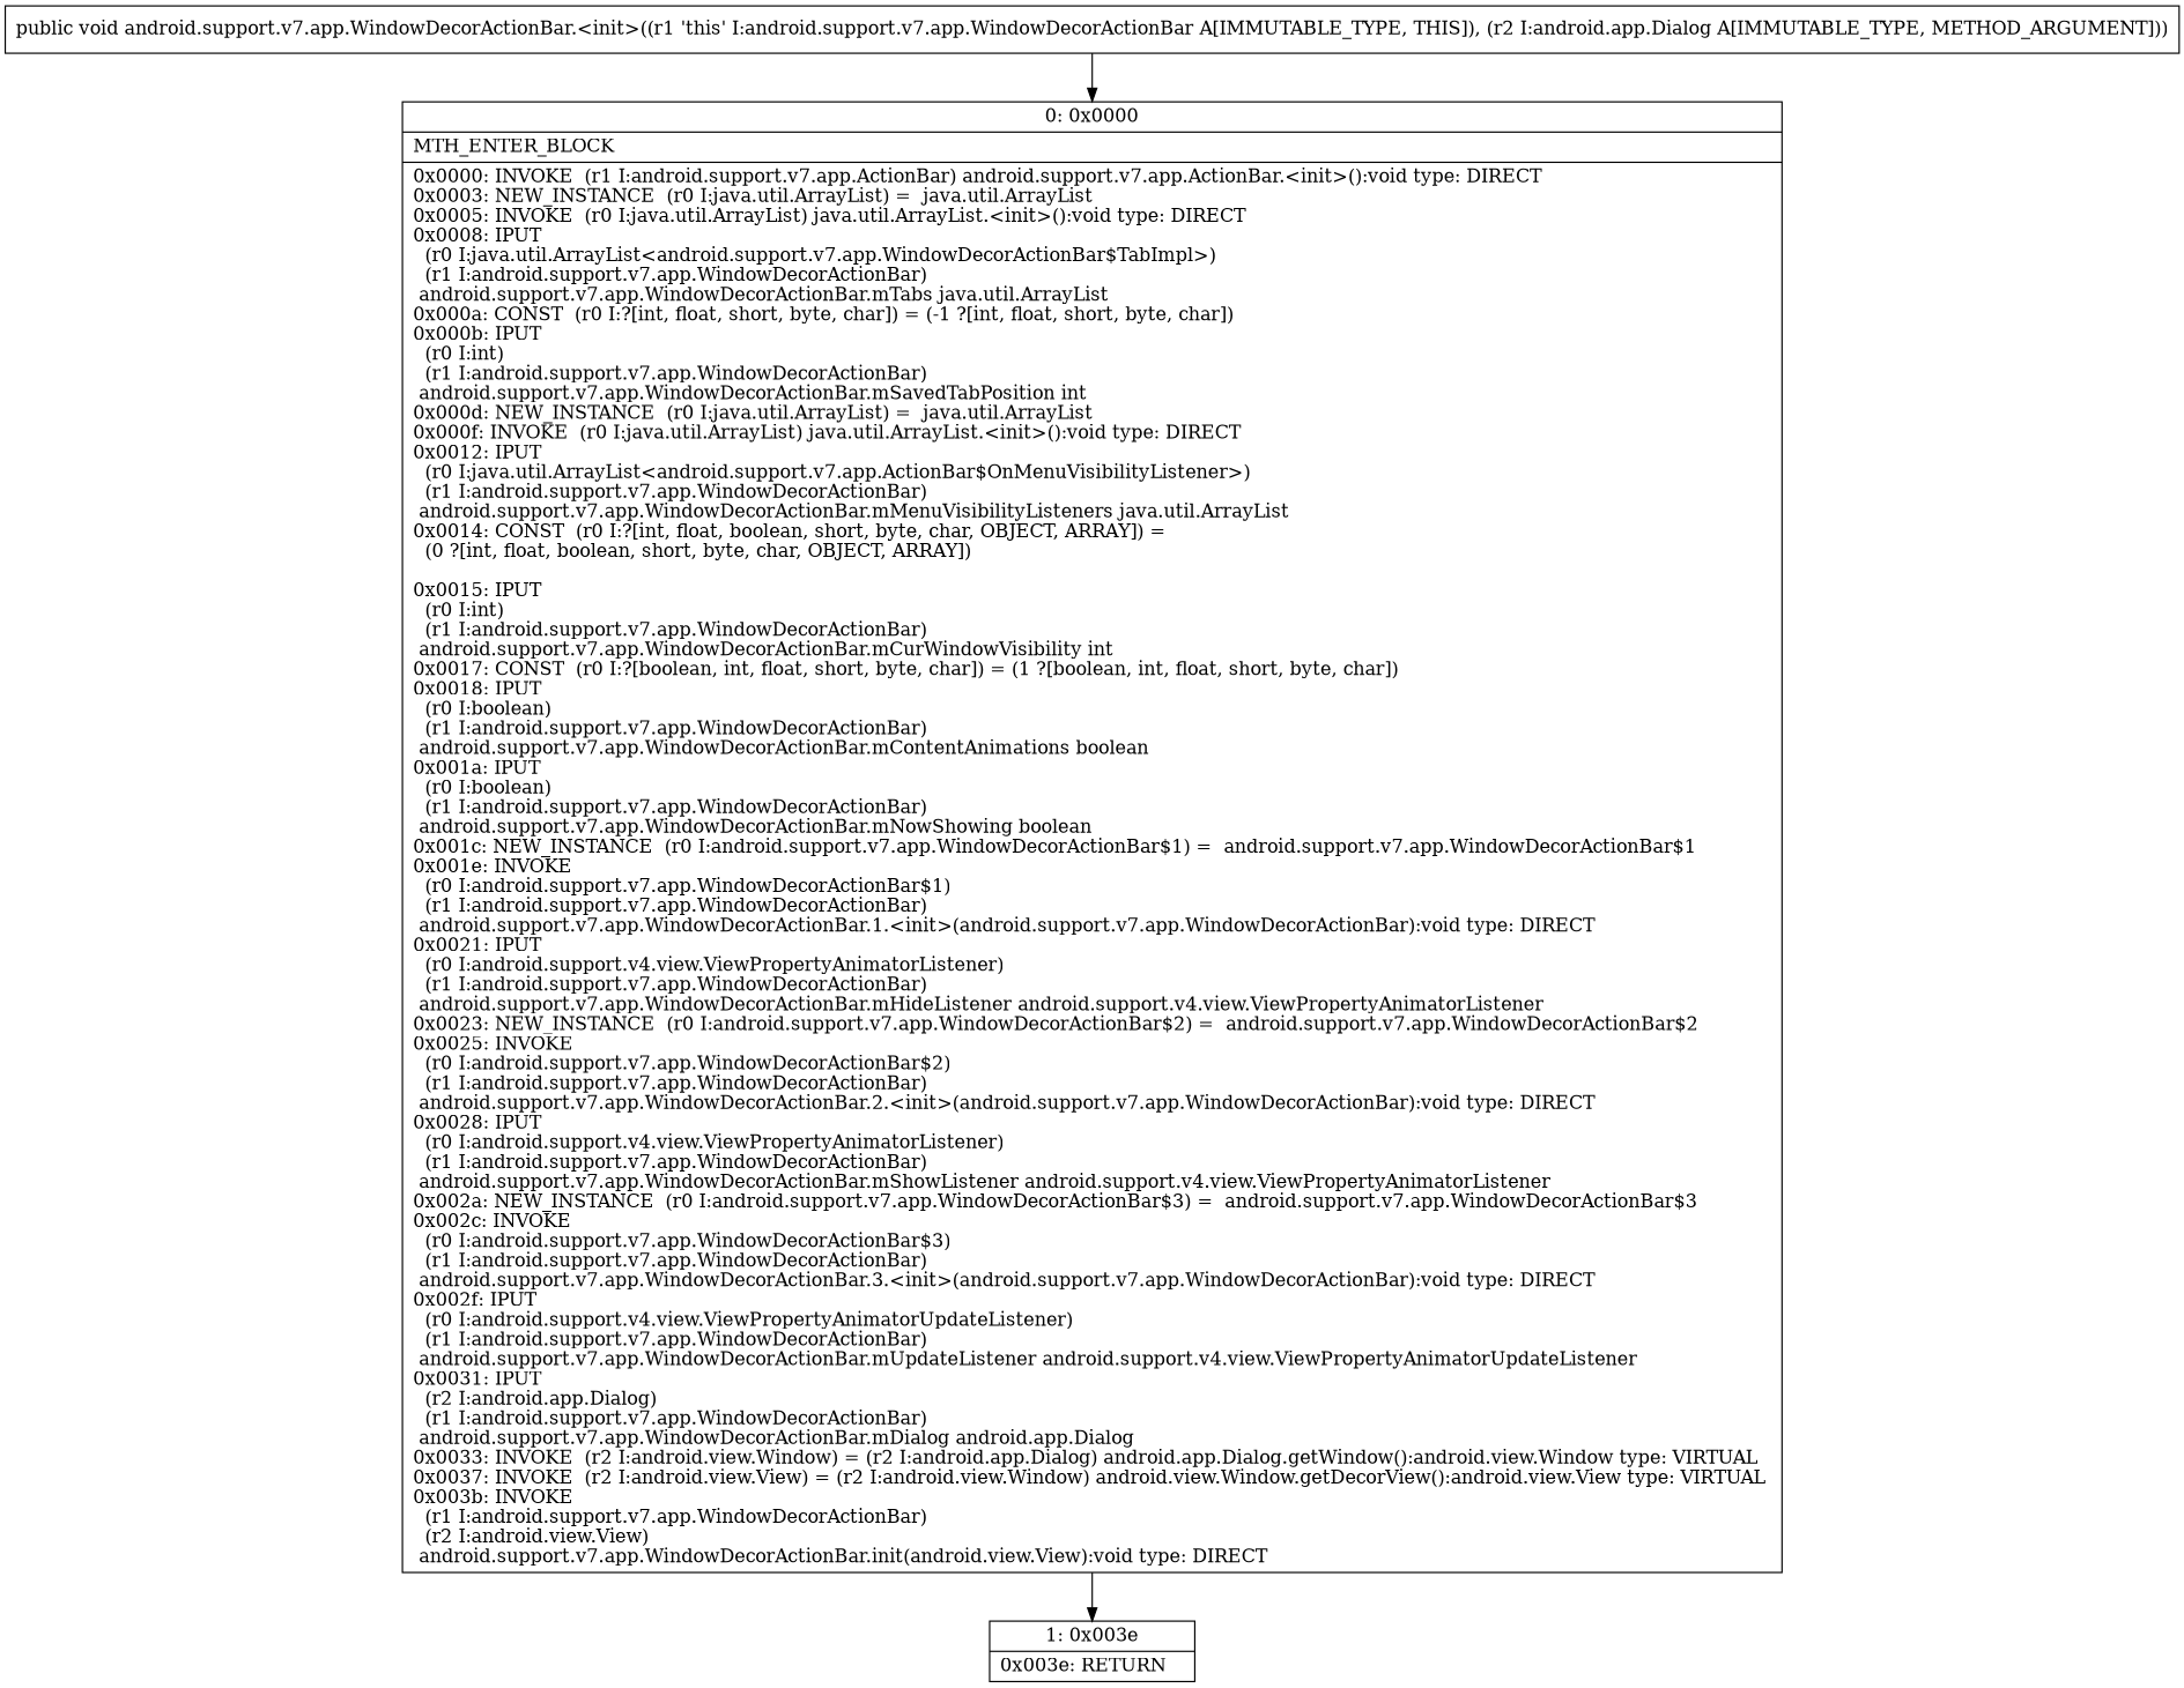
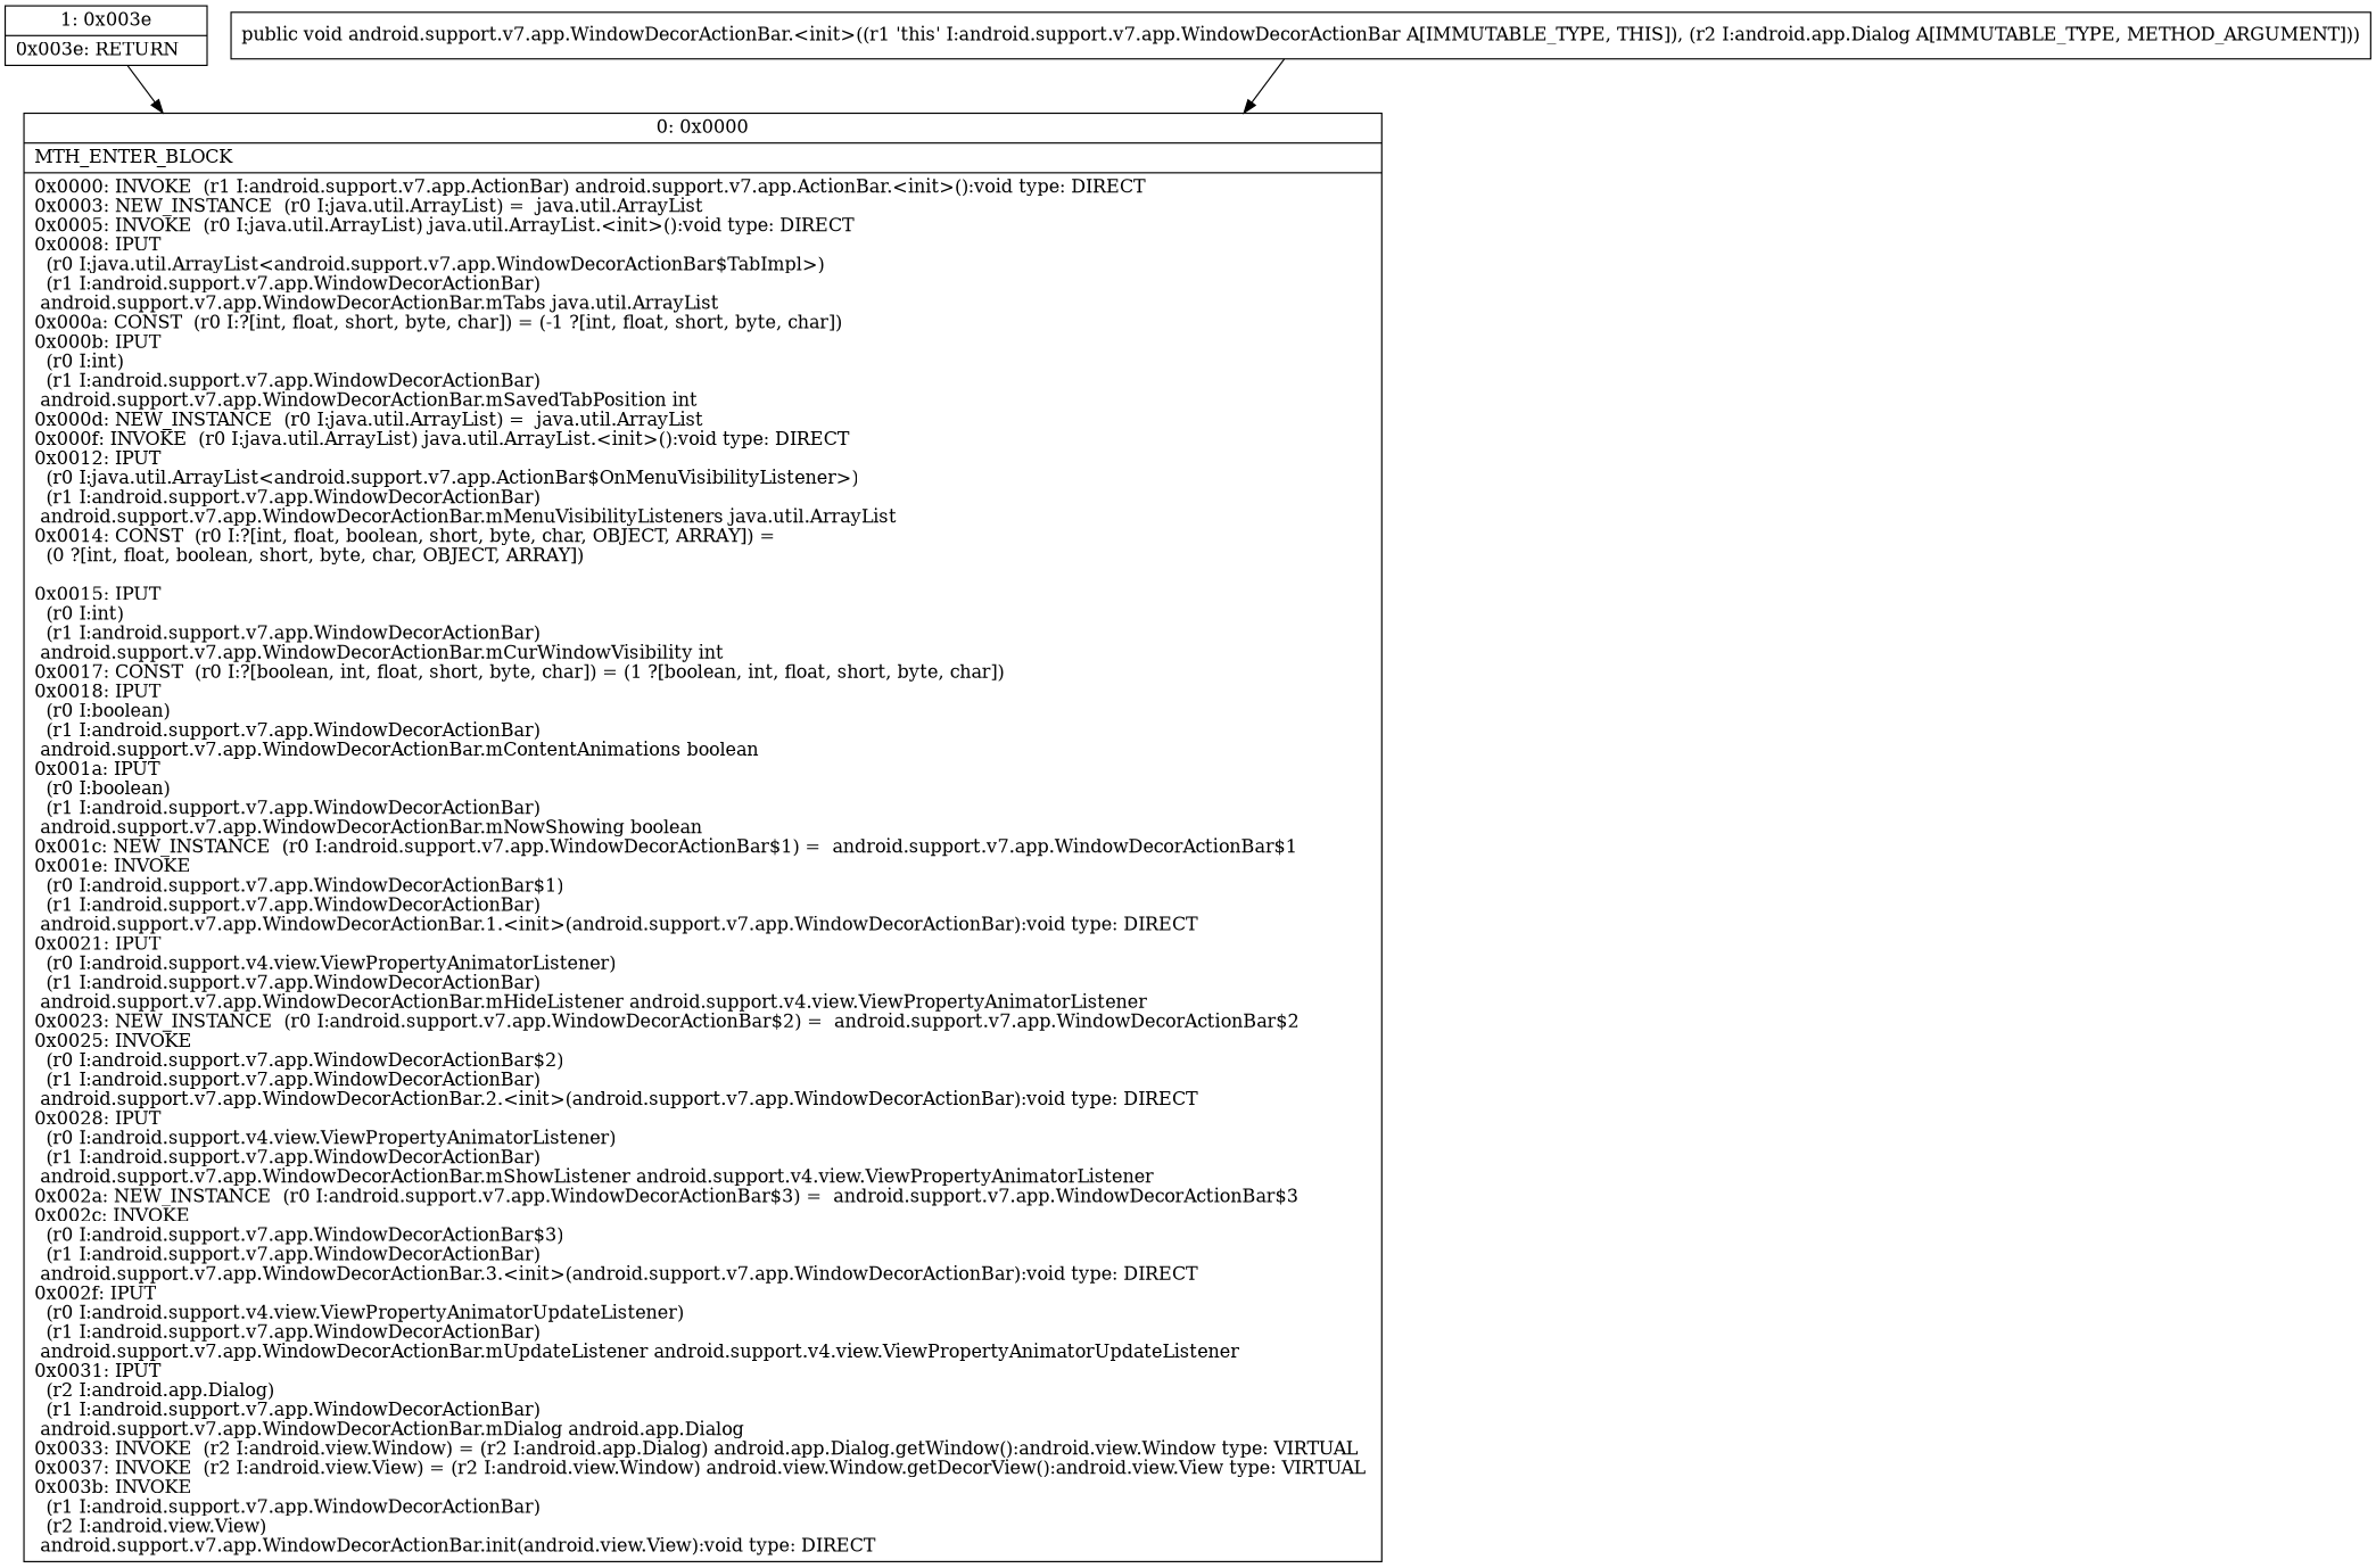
  digraph {
    node [shape=record]
    n1 [label="{0\:\ 0x0000|MTH_ENTER_BLOCK\l|0x0000: INVOKE  (r1 I:android.support.v7.app.ActionBar) android.support.v7.app.ActionBar.\<init\>():void type: DIRECT \l0x0003: NEW_INSTANCE  (r0 I:java.util.ArrayList) =  java.util.ArrayList \l0x0005: INVOKE  (r0 I:java.util.ArrayList) java.util.ArrayList.\<init\>():void type: DIRECT \l0x0008: IPUT  \l  (r0 I:java.util.ArrayList\<android.support.v7.app.WindowDecorActionBar$TabImpl\>)\l  (r1 I:android.support.v7.app.WindowDecorActionBar)\l android.support.v7.app.WindowDecorActionBar.mTabs java.util.ArrayList \l0x000a: CONST  (r0 I:?[int, float, short, byte, char]) = (\-1 ?[int, float, short, byte, char]) \l0x000b: IPUT  \l  (r0 I:int)\l  (r1 I:android.support.v7.app.WindowDecorActionBar)\l android.support.v7.app.WindowDecorActionBar.mSavedTabPosition int \l0x000d: NEW_INSTANCE  (r0 I:java.util.ArrayList) =  java.util.ArrayList \l0x000f: INVOKE  (r0 I:java.util.ArrayList) java.util.ArrayList.\<init\>():void type: DIRECT \l0x0012: IPUT  \l  (r0 I:java.util.ArrayList\<android.support.v7.app.ActionBar$OnMenuVisibilityListener\>)\l  (r1 I:android.support.v7.app.WindowDecorActionBar)\l android.support.v7.app.WindowDecorActionBar.mMenuVisibilityListeners java.util.ArrayList \l0x0014: CONST  (r0 I:?[int, float, boolean, short, byte, char, OBJECT, ARRAY]) = \l  (0 ?[int, float, boolean, short, byte, char, OBJECT, ARRAY])\l \l0x0015: IPUT  \l  (r0 I:int)\l  (r1 I:android.support.v7.app.WindowDecorActionBar)\l android.support.v7.app.WindowDecorActionBar.mCurWindowVisibility int \l0x0017: CONST  (r0 I:?[boolean, int, float, short, byte, char]) = (1 ?[boolean, int, float, short, byte, char]) \l0x0018: IPUT  \l  (r0 I:boolean)\l  (r1 I:android.support.v7.app.WindowDecorActionBar)\l android.support.v7.app.WindowDecorActionBar.mContentAnimations boolean \l0x001a: IPUT  \l  (r0 I:boolean)\l  (r1 I:android.support.v7.app.WindowDecorActionBar)\l android.support.v7.app.WindowDecorActionBar.mNowShowing boolean \l0x001c: NEW_INSTANCE  (r0 I:android.support.v7.app.WindowDecorActionBar$1) =  android.support.v7.app.WindowDecorActionBar$1 \l0x001e: INVOKE  \l  (r0 I:android.support.v7.app.WindowDecorActionBar$1)\l  (r1 I:android.support.v7.app.WindowDecorActionBar)\l android.support.v7.app.WindowDecorActionBar.1.\<init\>(android.support.v7.app.WindowDecorActionBar):void type: DIRECT \l0x0021: IPUT  \l  (r0 I:android.support.v4.view.ViewPropertyAnimatorListener)\l  (r1 I:android.support.v7.app.WindowDecorActionBar)\l android.support.v7.app.WindowDecorActionBar.mHideListener android.support.v4.view.ViewPropertyAnimatorListener \l0x0023: NEW_INSTANCE  (r0 I:android.support.v7.app.WindowDecorActionBar$2) =  android.support.v7.app.WindowDecorActionBar$2 \l0x0025: INVOKE  \l  (r0 I:android.support.v7.app.WindowDecorActionBar$2)\l  (r1 I:android.support.v7.app.WindowDecorActionBar)\l android.support.v7.app.WindowDecorActionBar.2.\<init\>(android.support.v7.app.WindowDecorActionBar):void type: DIRECT \l0x0028: IPUT  \l  (r0 I:android.support.v4.view.ViewPropertyAnimatorListener)\l  (r1 I:android.support.v7.app.WindowDecorActionBar)\l android.support.v7.app.WindowDecorActionBar.mShowListener android.support.v4.view.ViewPropertyAnimatorListener \l0x002a: NEW_INSTANCE  (r0 I:android.support.v7.app.WindowDecorActionBar$3) =  android.support.v7.app.WindowDecorActionBar$3 \l0x002c: INVOKE  \l  (r0 I:android.support.v7.app.WindowDecorActionBar$3)\l  (r1 I:android.support.v7.app.WindowDecorActionBar)\l android.support.v7.app.WindowDecorActionBar.3.\<init\>(android.support.v7.app.WindowDecorActionBar):void type: DIRECT \l0x002f: IPUT  \l  (r0 I:android.support.v4.view.ViewPropertyAnimatorUpdateListener)\l  (r1 I:android.support.v7.app.WindowDecorActionBar)\l android.support.v7.app.WindowDecorActionBar.mUpdateListener android.support.v4.view.ViewPropertyAnimatorUpdateListener \l0x0031: IPUT  \l  (r2 I:android.app.Dialog)\l  (r1 I:android.support.v7.app.WindowDecorActionBar)\l android.support.v7.app.WindowDecorActionBar.mDialog android.app.Dialog \l0x0033: INVOKE  (r2 I:android.view.Window) = (r2 I:android.app.Dialog) android.app.Dialog.getWindow():android.view.Window type: VIRTUAL \l0x0037: INVOKE  (r2 I:android.view.View) = (r2 I:android.view.Window) android.view.Window.getDecorView():android.view.View type: VIRTUAL \l0x003b: INVOKE  \l  (r1 I:android.support.v7.app.WindowDecorActionBar)\l  (r2 I:android.view.View)\l android.support.v7.app.WindowDecorActionBar.init(android.view.View):void type: DIRECT \l}"]
    n2 [label="{1\:\ 0x003e|0x003e: RETURN   \l}"]
    n3 [label="{public void android.support.v7.app.WindowDecorActionBar.\<init\>((r1 'this' I:android.support.v7.app.WindowDecorActionBar A[IMMUTABLE_TYPE, THIS]), (r2 I:android.app.Dialog A[IMMUTABLE_TYPE, METHOD_ARGUMENT])) }"]
-   n1 -> n2
+   n2 -> n1
    n3 -> n1
  }
